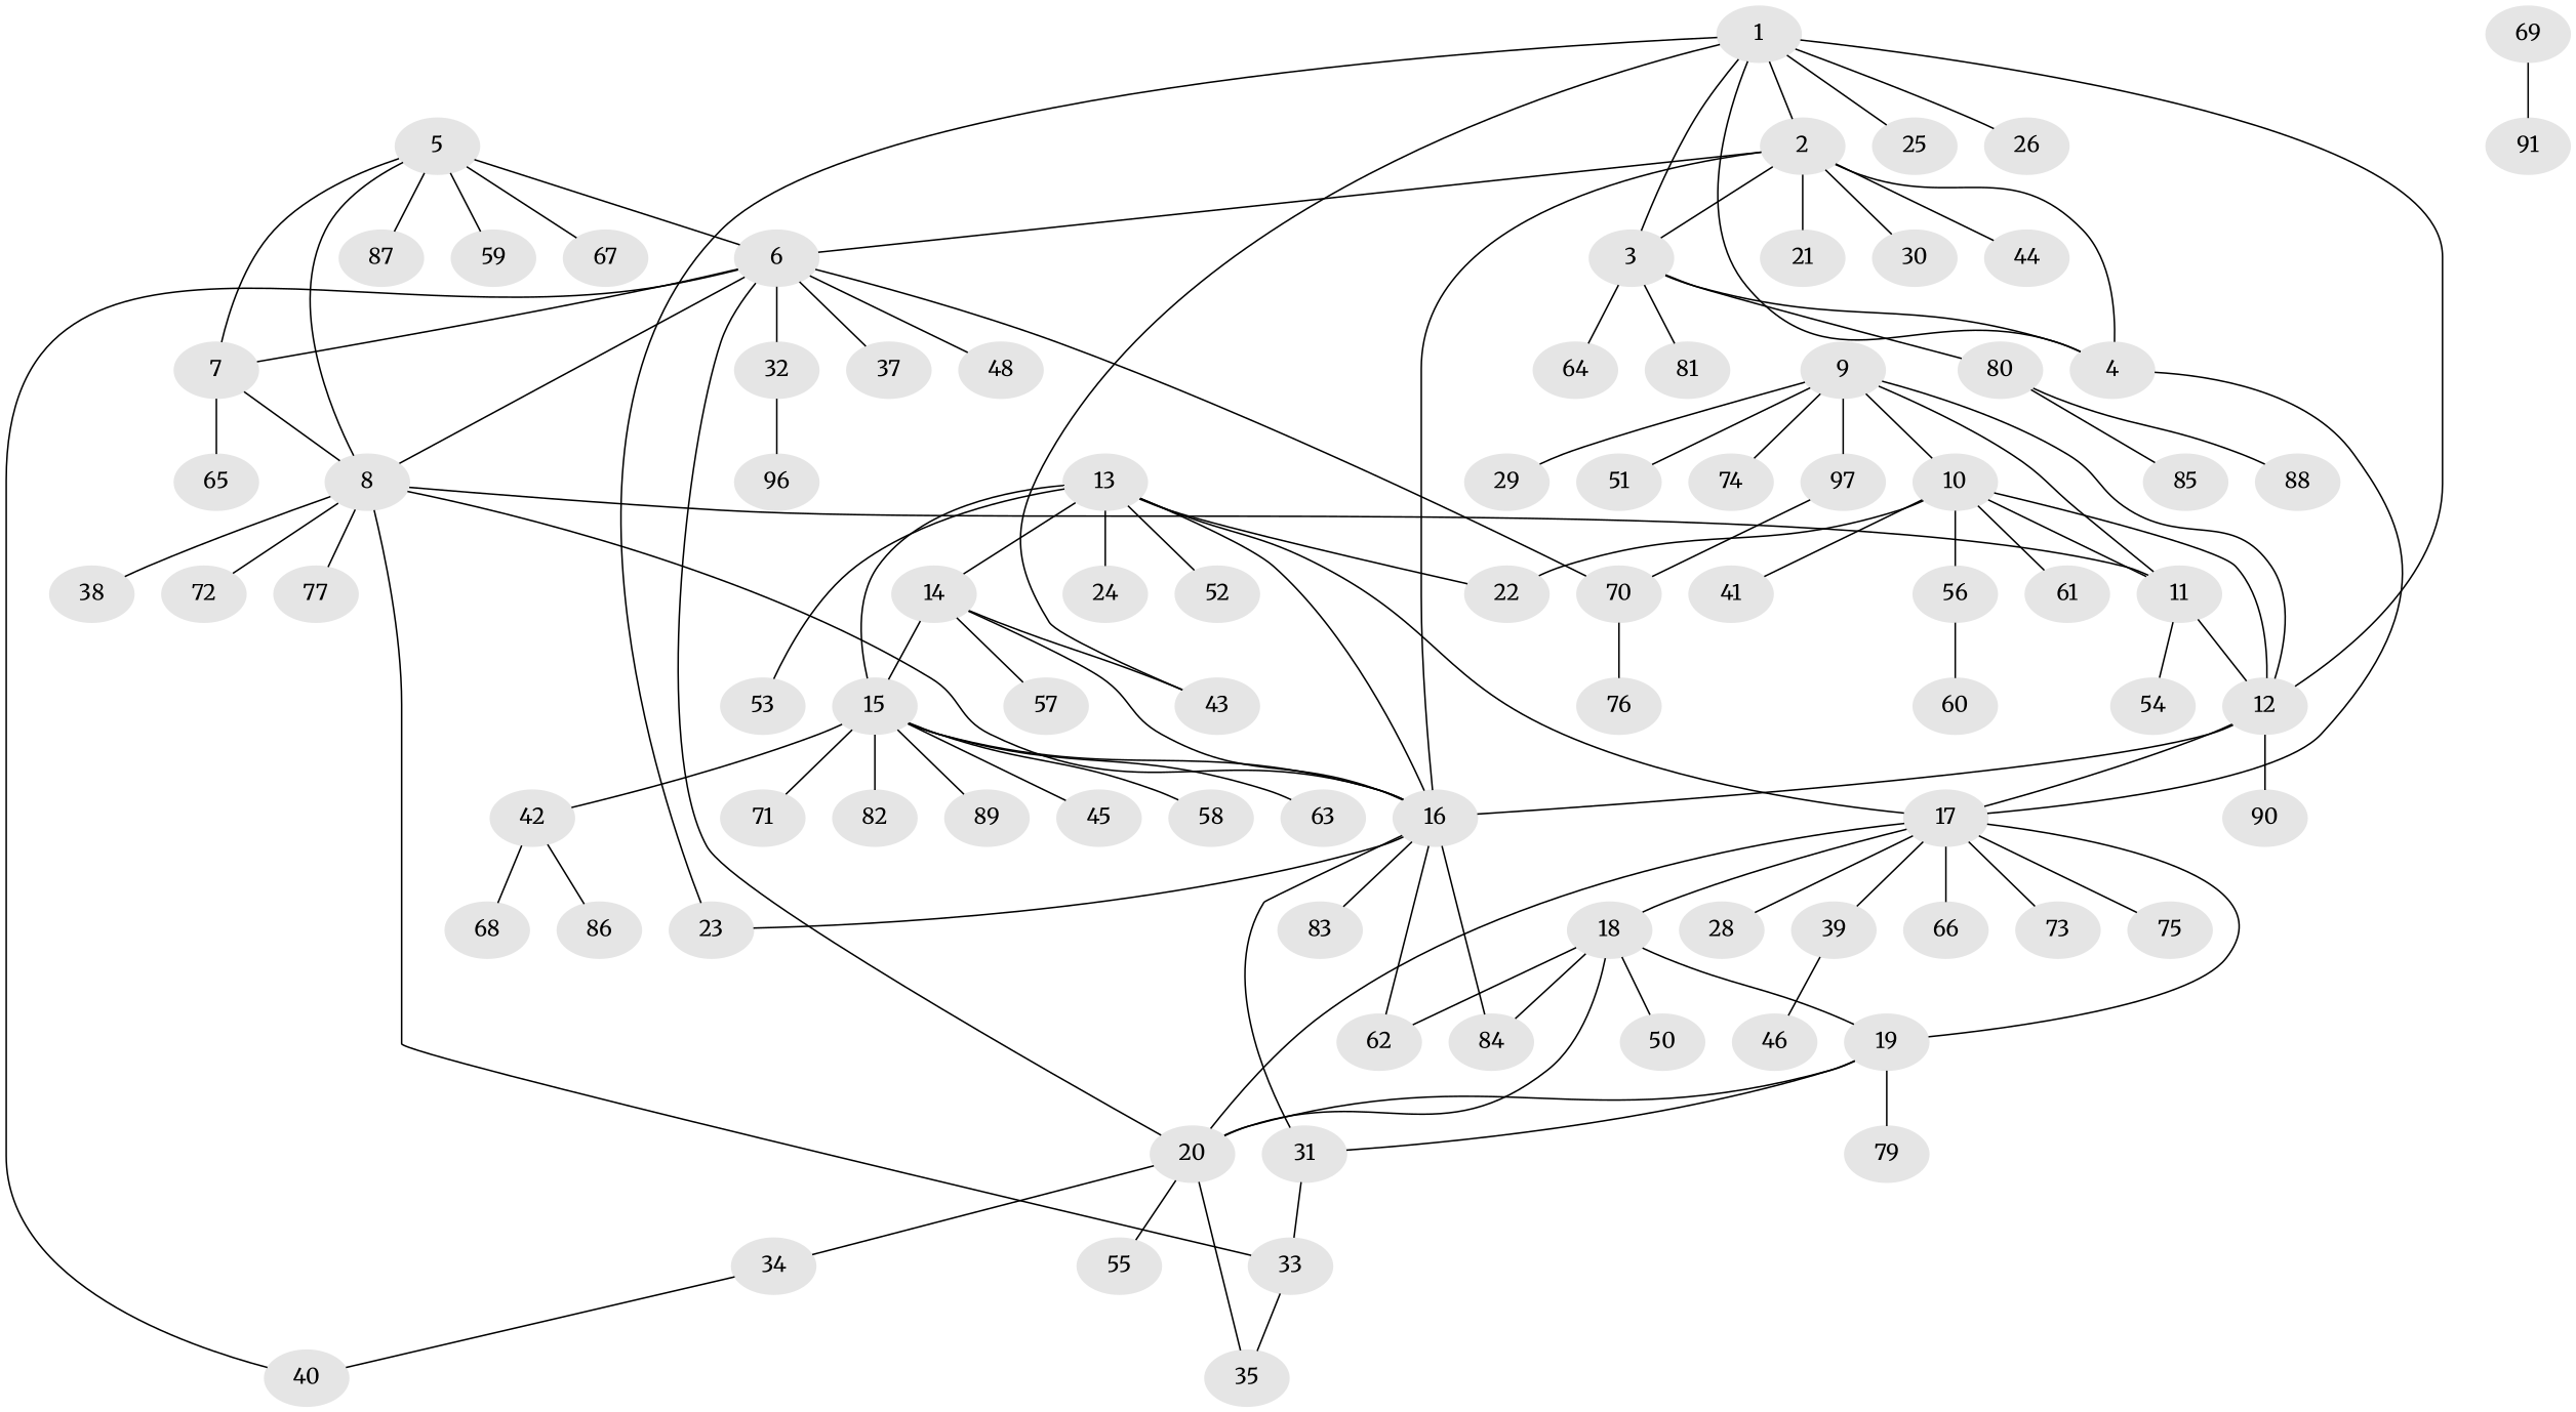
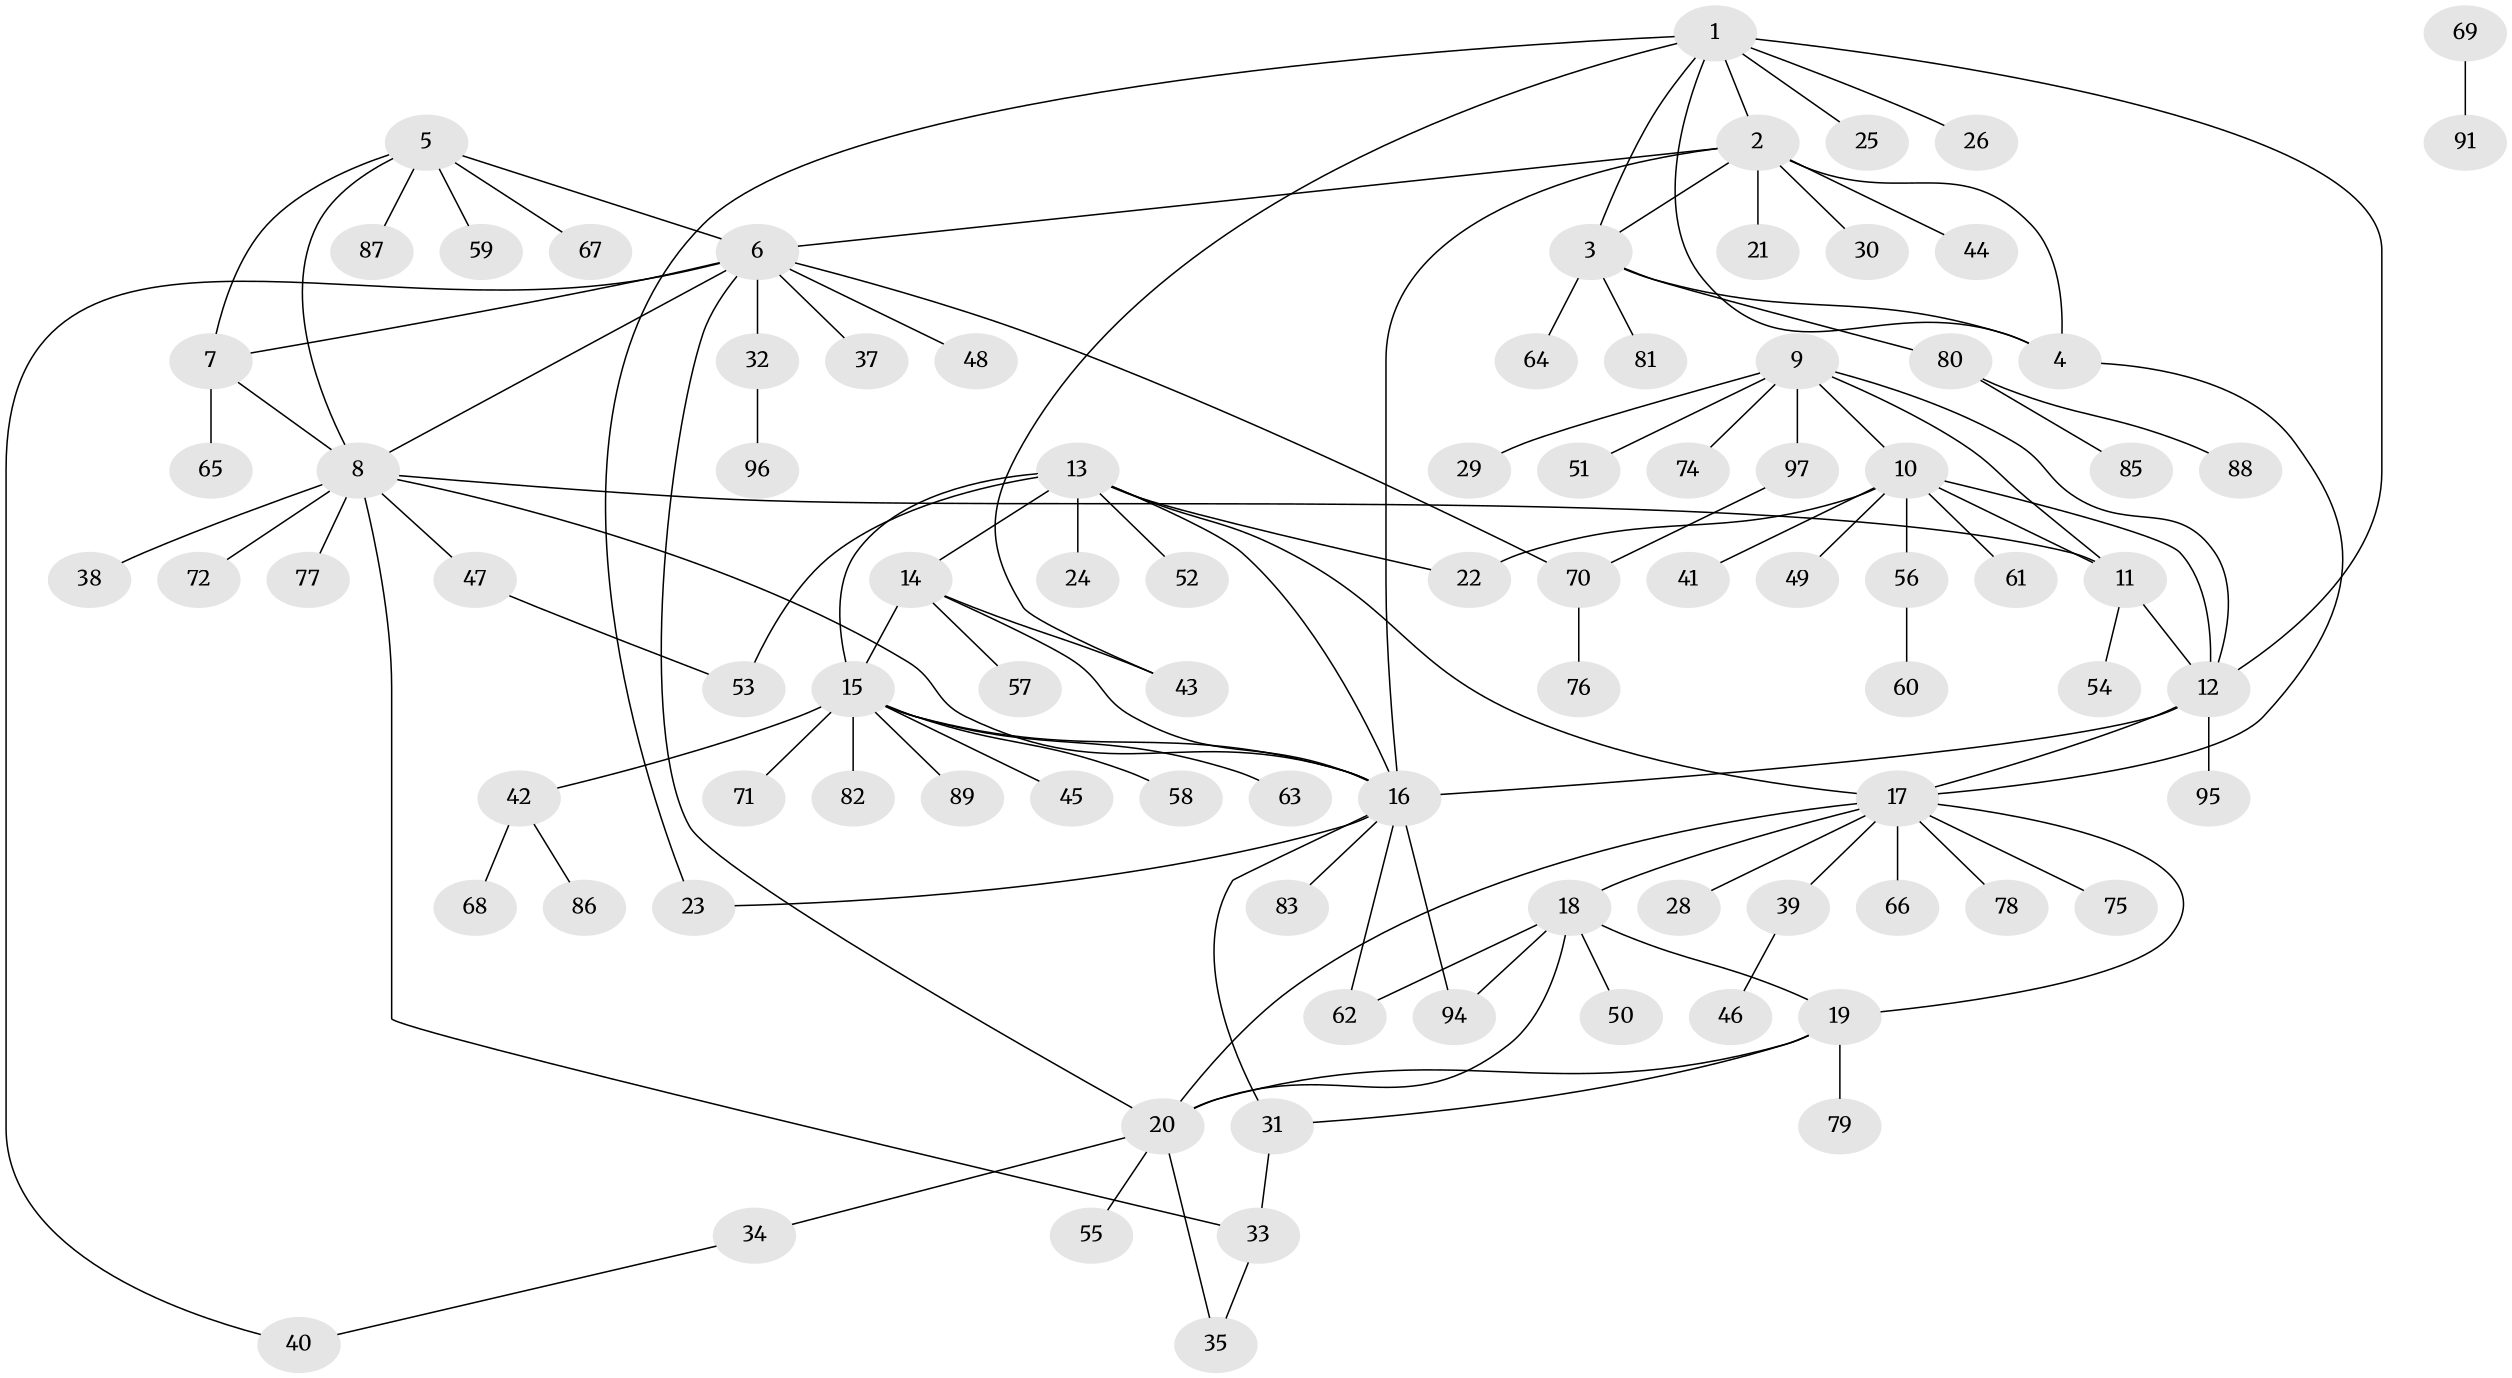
  graph {
    fontname=Merriweather
    node [color=gray90 fontname=Merriweather style=filled]
    edge [fontname=Merriweather]
    1
    2
    3
    4
    12
    23
    25
    26
    43
    6
    16
    21
    30
    44
    64
    80
    81
    17
-   90
+   90 [label=95]
    7
    8
    20
    32
    37
    40
    48
    70
    31
    62
    83
-   84
+   84 [label=94]
    85
    88
    18
    19
    28
    39
    66
-   73
+   73 [label=78]
    75
    5
    59
    67
    87
    65
    11
    33
    38
+   47
    72
    77
    34
    35
    55
    n55 [label=96]
    76
    54
    53
    9
    10
    n61 [label=97]
    29
    51
    74
    22
    41
+   49
    56
    61
    60
    13
    14
    15
    24
    52
    57
    42
    45
    58
    63
    71
    82
    89
    68
    86
    50
    79
    46
    69
    91
    1 -- 2
    1 -- 3
    1 -- 4
    1 -- 12
    1 -- 23
    1 -- 25
    1 -- 26
    1 -- 43
    2 -- 3
    2 -- 4
    2 -- 6
    2 -- 16
    2 -- 21
    2 -- 30
    2 -- 44
    3 -- 4
    3 -- 64
    3 -- 80
    3 -- 81
    4 -- 17
    12 -- 16
    12 -- 17
    12 -- 90
    6 -- 7
    6 -- 8
    6 -- 20
    6 -- 32
    6 -- 37
    6 -- 40
    6 -- 48
    6 -- 70
    16 -- 23
    16 -- 31
    16 -- 62
    16 -- 83
    16 -- 84
    80 -- 85
    80 -- 88
    17 -- 20
    17 -- 18
    17 -- 19
    17 -- 28
    17 -- 39
    17 -- 66
    17 -- 73
    17 -- 75
    7 -- 8
    7 -- 65
    8 -- 16
    8 -- 11
    8 -- 33
    8 -- 38
+   8 -- 47
    8 -- 72
    8 -- 77
    20 -- 34
    20 -- 35
    20 -- 55
    32 -- n55
    70 -- 76
    31 -- 33
    18 -- 20
    18 -- 62
    18 -- 84
    18 -- 19
    18 -- 50
    19 -- 20
    19 -- 31
    19 -- 79
    39 -- 46
    5 -- 6
    5 -- 7
    5 -- 8
    5 -- 59
    5 -- 67
    5 -- 87
    11 -- 12
    11 -- 54
    33 -- 35
+   47 -- 53
    34 -- 40
    9 -- 12
    9 -- 11
    9 -- 10
    9 -- n61
    9 -- 29
    9 -- 51
    9 -- 74
    10 -- 12
    10 -- 11
    10 -- 22
    10 -- 41
+   10 -- 49
    10 -- 56
    10 -- 61
    n61 -- 70
    56 -- 60
    13 -- 16
    13 -- 17
    13 -- 53
    13 -- 22
    13 -- 14
    13 -- 15
    13 -- 24
    13 -- 52
    14 -- 43
    14 -- 16
    14 -- 15
    14 -- 57
    15 -- 16
    15 -- 42
    15 -- 45
    15 -- 58
    15 -- 63
    15 -- 71
    15 -- 82
    15 -- 89
    42 -- 68
    42 -- 86
    69 -- 91
  }
